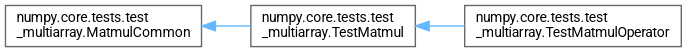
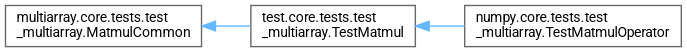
  digraph {
    fontname=Roboto
    rankdir=LR
    node [color=grey40 fillcolor=white fontname=Roboto fontsize=10 shape=box style=filled]
    edge [color=steelblue1 dir=back fontname=Roboto fontsize=10 labelfontname=Helvetica labelfontsize=10 style=solid]
-   n1 [height=0.2 label="numpy.core.tests.test\l_multiarray.MatmulCommon" width=0.4]
-   n2 [height=0.2 label="numpy.core.tests.test\l_multiarray.TestMatmul" width=0.4]
+   n1 [height=0.2 label="multiarray.core.tests.test\l_multiarray.MatmulCommon" width=0.4]
+   n2 [height=0.2 label="test.core.tests.test\l_multiarray.TestMatmul" width=0.4]
    n3 [height=0.2 label="numpy.core.tests.test\l_multiarray.TestMatmulOperator" width=0.4]
    n1 -> n2
    n2 -> n3
  }
